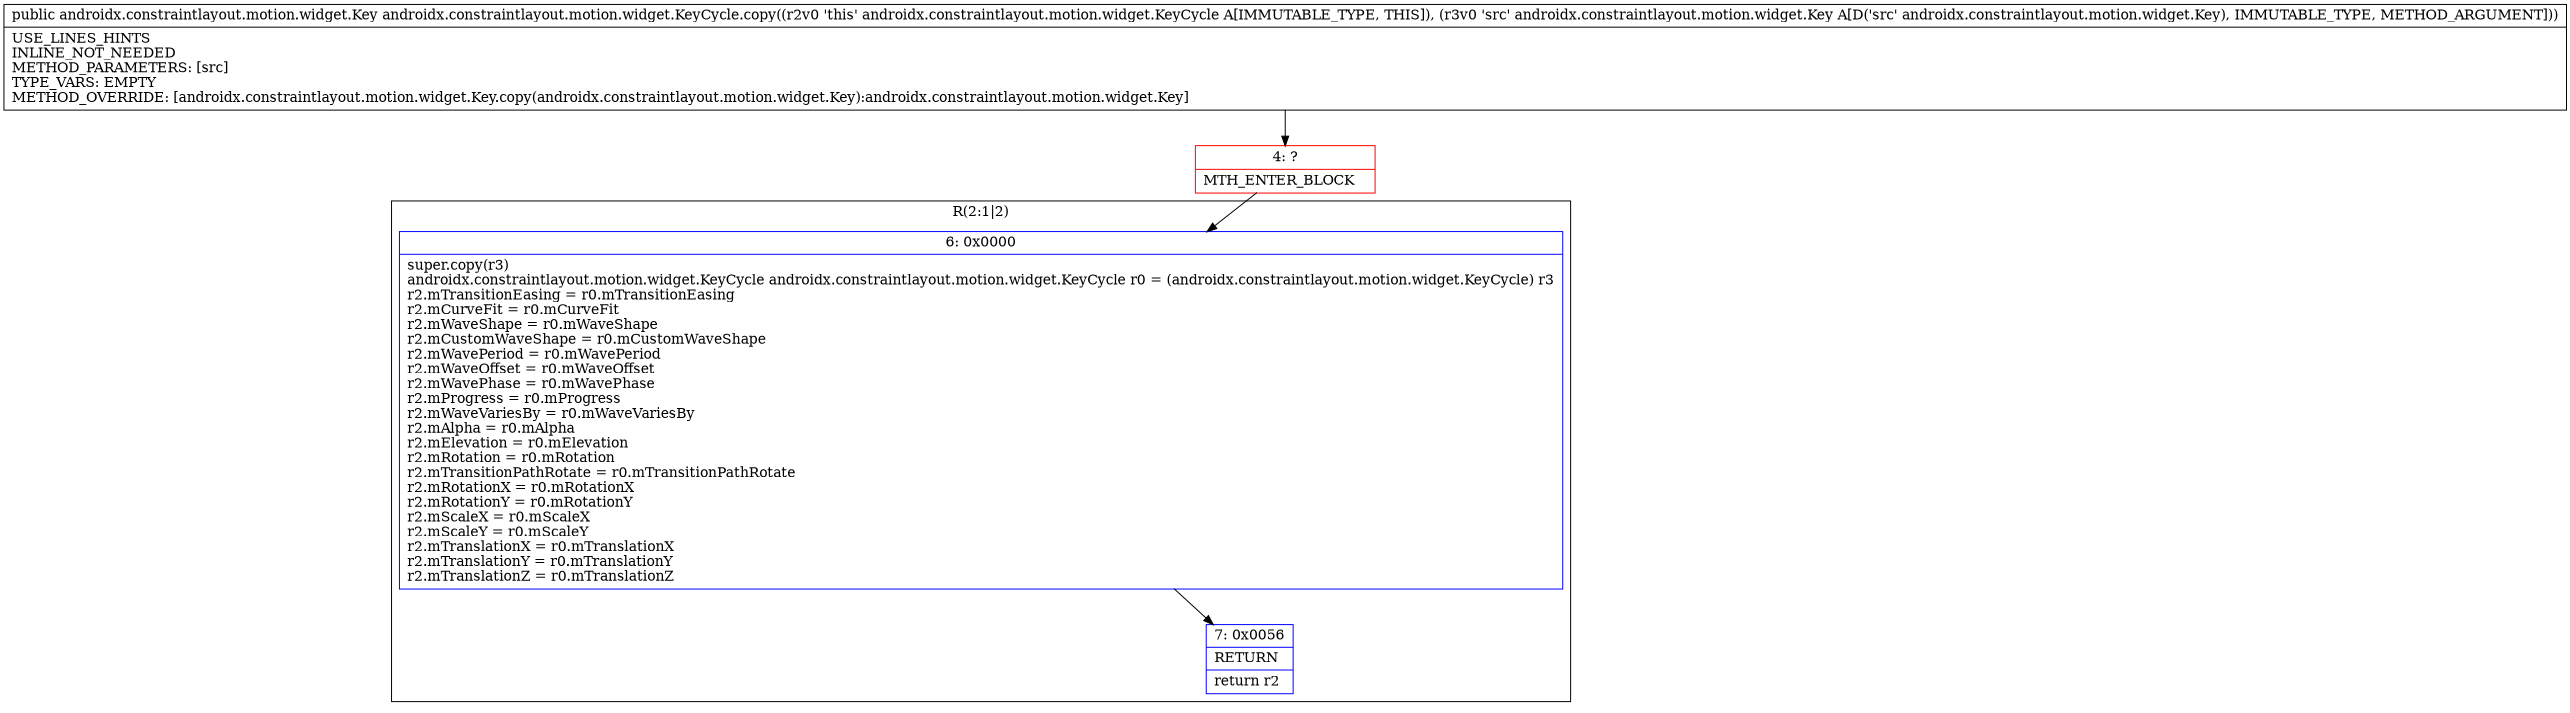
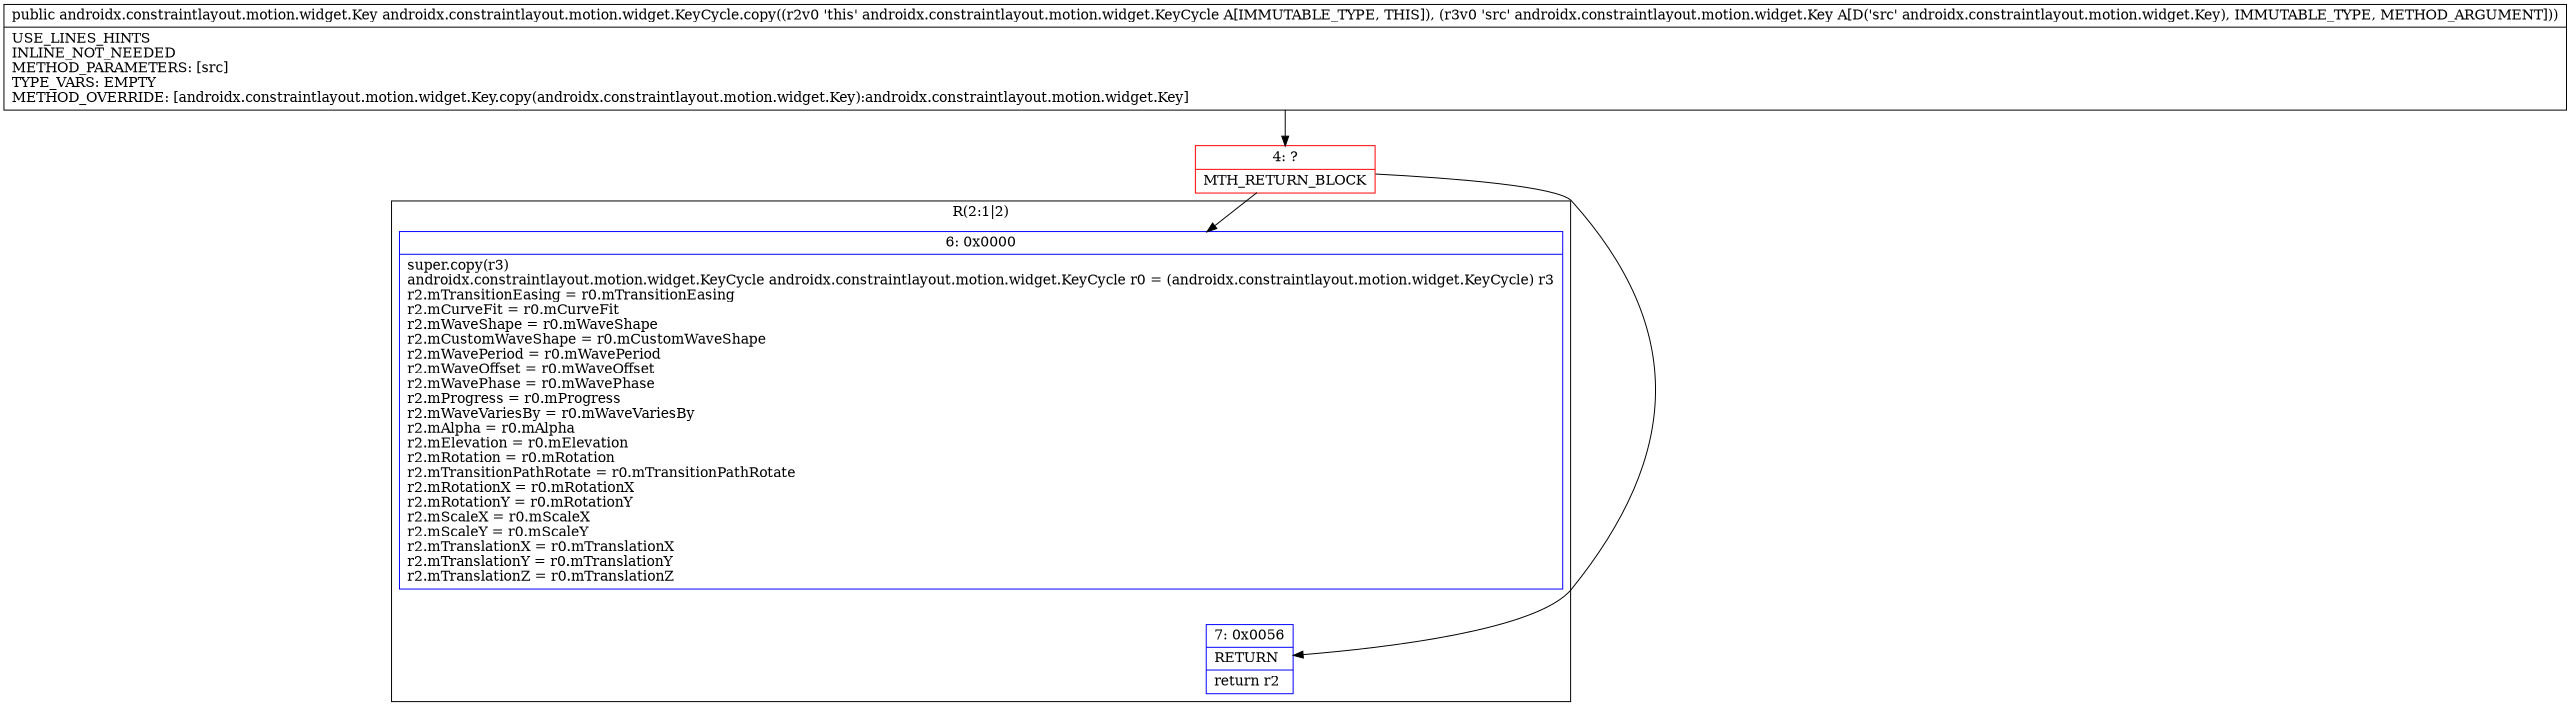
  digraph {
    node [color=blue shape=record]
    n1 [label="{6\:\ 0x0000|super.copy(r3)\landroidx.constraintlayout.motion.widget.KeyCycle androidx.constraintlayout.motion.widget.KeyCycle r0 = (androidx.constraintlayout.motion.widget.KeyCycle) r3\lr2.mTransitionEasing = r0.mTransitionEasing\lr2.mCurveFit = r0.mCurveFit\lr2.mWaveShape = r0.mWaveShape\lr2.mCustomWaveShape = r0.mCustomWaveShape\lr2.mWavePeriod = r0.mWavePeriod\lr2.mWaveOffset = r0.mWaveOffset\lr2.mWavePhase = r0.mWavePhase\lr2.mProgress = r0.mProgress\lr2.mWaveVariesBy = r0.mWaveVariesBy\lr2.mAlpha = r0.mAlpha\lr2.mElevation = r0.mElevation\lr2.mRotation = r0.mRotation\lr2.mTransitionPathRotate = r0.mTransitionPathRotate\lr2.mRotationX = r0.mRotationX\lr2.mRotationY = r0.mRotationY\lr2.mScaleX = r0.mScaleX\lr2.mScaleY = r0.mScaleY\lr2.mTranslationX = r0.mTranslationX\lr2.mTranslationY = r0.mTranslationY\lr2.mTranslationZ = r0.mTranslationZ\l}"]
    n2 [label="{7\:\ 0x0056|RETURN\l|return r2\l}"]
-   n3 [color=red label="{4\:\ ?|MTH_ENTER_BLOCK\l}"]
+   n3 [color=red label="{4\:\ ?|MTH_RETURN_BLOCK\l}"]
    n4 [label="{public androidx.constraintlayout.motion.widget.Key androidx.constraintlayout.motion.widget.KeyCycle.copy((r2v0 'this' androidx.constraintlayout.motion.widget.KeyCycle A[IMMUTABLE_TYPE, THIS]), (r3v0 'src' androidx.constraintlayout.motion.widget.Key A[D('src' androidx.constraintlayout.motion.widget.Key), IMMUTABLE_TYPE, METHOD_ARGUMENT]))  | USE_LINES_HINTS\lINLINE_NOT_NEEDED\lMETHOD_PARAMETERS: [src]\lTYPE_VARS: EMPTY\lMETHOD_OVERRIDE: [androidx.constraintlayout.motion.widget.Key.copy(androidx.constraintlayout.motion.widget.Key):androidx.constraintlayout.motion.widget.Key]\l}" color=""]
    subgraph cluster_1 {
      label="R(2:1|2)"
      n1
      n2
    }
-   n1 -> n2
+   n3 -> n2
    n3 -> n1
    n4 -> n3
  }
